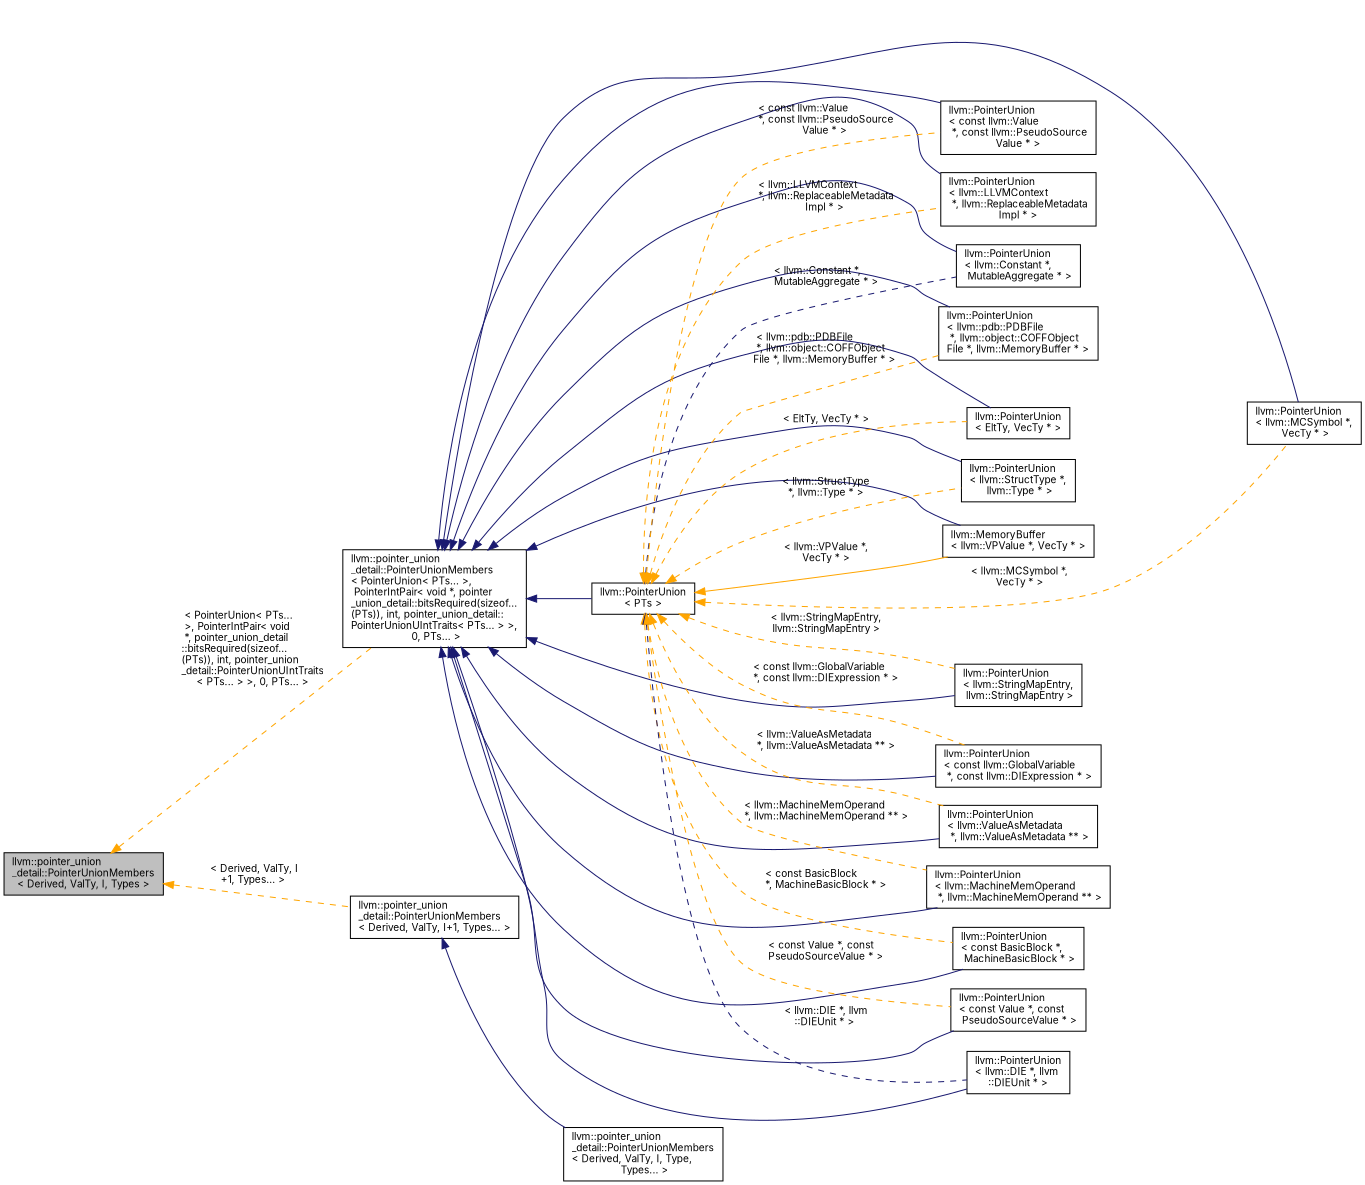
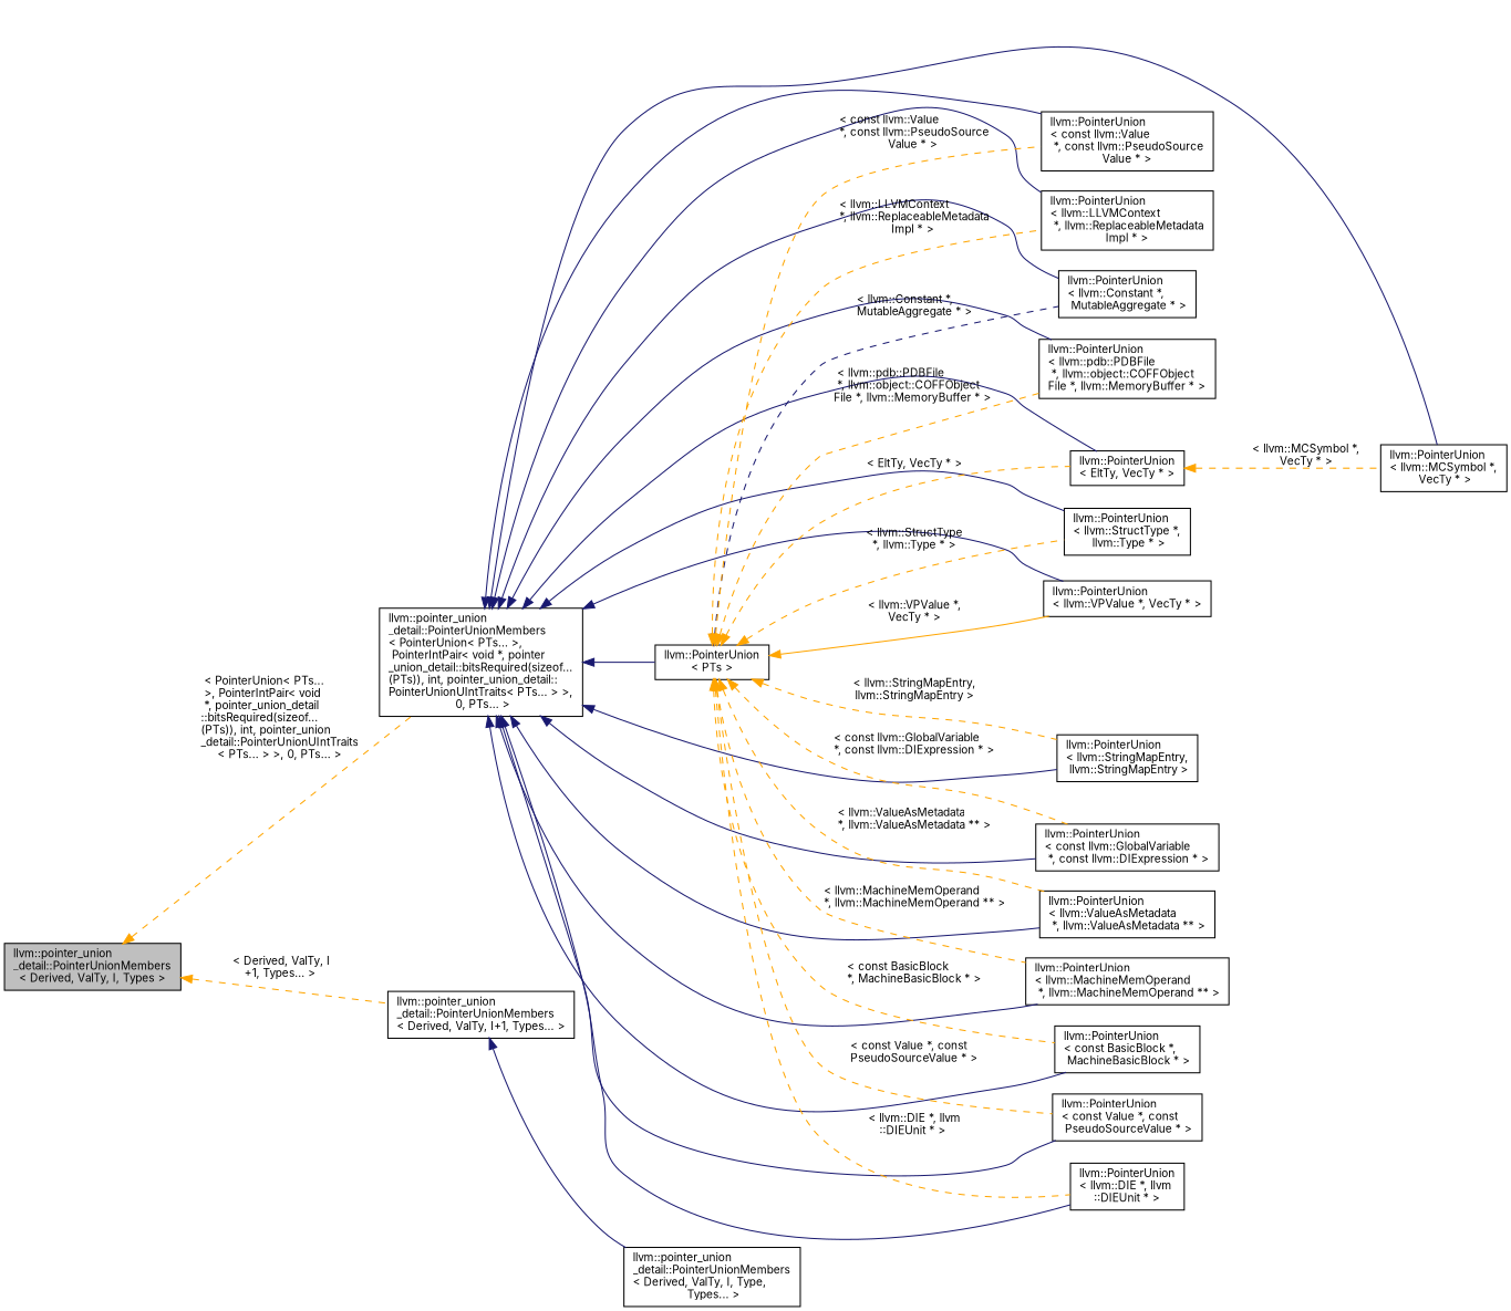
  digraph {
    fontname=Inter
    rankdir=LR
    node [color=black fontname=Inter fontsize=10 shape=record]
    edge [color=midnightblue dir=back fontname=Inter fontsize=10 labelfontname=Helvetica labelfontsize=10 style=solid]
    n1 [fillcolor=grey75 fontcolor=black height=0.2 label="llvm::pointer_union\l_detail::PointerUnionMembers\l\< Derived, ValTy, I, Types \>" style=filled width=0.4]
    n2 [height=0.2 label="llvm::pointer_union\l_detail::PointerUnionMembers\l\< PointerUnion\< PTs... \>,\l PointerIntPair\< void *, pointer\l_union_detail::bitsRequired(sizeof...\l(PTs)), int, pointer_union_detail::\lPointerUnionUIntTraits\< PTs... \> \>,\l 0, PTs... \>" width=0.4]
    n3 [height=0.2 label="llvm::pointer_union\l_detail::PointerUnionMembers\l\< Derived, ValTy, I+1, Types... \>" width=0.4]
    n4 [height=0.2 label="llvm::PointerUnion\l\< PTs \>" width=0.4]
    n5 [height=0.2 label="llvm::PointerUnion\l\< const BasicBlock *,\l MachineBasicBlock * \>" width=0.4]
    n6 [height=0.2 label="llvm::PointerUnion\l\< llvm::Constant *,\l MutableAggregate * \>" width=0.4]
    n7 [height=0.2 label="llvm::PointerUnion\l\< llvm::StructType *,\l llvm::Type * \>" width=0.4]
    n8 [height=0.2 label="llvm::PointerUnion\l\< EltTy, VecTy * \>" width=0.4]
-   n9 [height=0.2 label="llvm::MemoryBuffer\l\< llvm::VPValue *, VecTy * \>" width=0.4]
+   n9 [height=0.2 label="llvm::PointerUnion\l\< llvm::VPValue *, VecTy * \>" width=0.4]
    n10 [height=0.2 label="llvm::PointerUnion\l\< llvm::StringMapEntry,\l llvm::StringMapEntry \>" width=0.4]
    n11 [height=0.2 label="llvm::PointerUnion\l\< llvm::pdb::PDBFile\l *, llvm::object::COFFObject\lFile *, llvm::MemoryBuffer * \>" width=0.4]
    n12 [height=0.2 label="llvm::PointerUnion\l\< llvm::MachineMemOperand\l *, llvm::MachineMemOperand ** \>" width=0.4]
    n13 [height=0.2 label="llvm::PointerUnion\l\< llvm::DIE *, llvm\l::DIEUnit * \>" width=0.4]
    n14 [height=0.2 label="llvm::PointerUnion\l\< llvm::MCSymbol *,\l VecTy * \>" width=0.4]
    n15 [height=0.2 label="llvm::PointerUnion\l\< const llvm::GlobalVariable\l *, const llvm::DIExpression * \>" width=0.4]
    n16 [height=0.2 label="llvm::PointerUnion\l\< const llvm::Value\l *, const llvm::PseudoSource\lValue * \>" width=0.4]
    n17 [height=0.2 label="llvm::PointerUnion\l\< llvm::ValueAsMetadata\l *, llvm::ValueAsMetadata ** \>" width=0.4]
    n18 [height=0.2 label="llvm::PointerUnion\l\< const Value *, const\l PseudoSourceValue * \>" width=0.4]
    n19 [height=0.2 label="llvm::PointerUnion\l\< llvm::LLVMContext\l *, llvm::ReplaceableMetadata\lImpl * \>" width=0.4]
    n20 [height=0.2 label="llvm::pointer_union\l_detail::PointerUnionMembers\l\< Derived, ValTy, I, Type,\l Types... \>" width=0.4]
    n1 -> n2 [color=orange label=" \< PointerUnion\< PTs...\l \>, PointerIntPair\< void\l *, pointer_union_detail\l::bitsRequired(sizeof...\l(PTs)), int, pointer_union\l_detail::PointerUnionUIntTraits\l\< PTs... \> \>, 0, PTs... \>" style=dashed]
    n1 -> n3 [color=orange label=" \< Derived, ValTy, I\l+1, Types... \>" style=dashed]
    n2 -> n4
    n2 -> n5
    n2 -> n6
    n2 -> n7
    n2 -> n8
    n2 -> n9
    n2 -> n10
    n2 -> n11
    n2 -> n12
    n2 -> n13
    n2 -> n14
    n2 -> n15
    n2 -> n16
    n2 -> n17
    n2 -> n18
    n2 -> n19
    n3 -> n20
    n4 -> n5 [color=orange label=" \< const BasicBlock\l *, MachineBasicBlock * \>" style=dashed]
    n4 -> n6 [label=" \< llvm::Constant *,\l MutableAggregate * \>" style=dashed]
    n4 -> n7 [color=orange label=" \< llvm::StructType\l *, llvm::Type * \>" style=dashed]
    n4 -> n8 [color=orange label=" \< EltTy, VecTy * \>" style=dashed]
    n4 -> n9 [color=orange label=" \< llvm::VPValue *,\l VecTy * \>"]
    n4 -> n10 [color=orange label=" \< llvm::StringMapEntry,\l llvm::StringMapEntry \>" style=dashed]
    n4 -> n11 [color=orange label=" \< llvm::pdb::PDBFile\l *, llvm::object::COFFObject\lFile *, llvm::MemoryBuffer * \>" style=dashed]
    n4 -> n12 [color=orange label=" \< llvm::MachineMemOperand\l *, llvm::MachineMemOperand ** \>" style=dashed]
-   n4 -> n13 [label=" \< llvm::DIE *, llvm\l::DIEUnit * \>" style=dashed]
-   n4 -> n14 [color=orange label=" \< llvm::MCSymbol *,\l VecTy * \>" style=dashed]
+   n4 -> n13 [color=orange label=" \< llvm::DIE *, llvm\l::DIEUnit * \>" style=dashed]
+   n8 -> n14 [color=orange label=" \< llvm::MCSymbol *,\l VecTy * \>" style=dashed]
    n4 -> n15 [color=orange label=" \< const llvm::GlobalVariable\l *, const llvm::DIExpression * \>" style=dashed]
    n4 -> n16 [color=orange label=" \< const llvm::Value\l *, const llvm::PseudoSource\lValue * \>" style=dashed]
    n4 -> n17 [color=orange label=" \< llvm::ValueAsMetadata\l *, llvm::ValueAsMetadata ** \>" style=dashed]
    n4 -> n18 [color=orange label=" \< const Value *, const\l PseudoSourceValue * \>" style=dashed]
    n4 -> n19 [color=orange label=" \< llvm::LLVMContext\l *, llvm::ReplaceableMetadata\lImpl * \>" style=dashed]
  }
